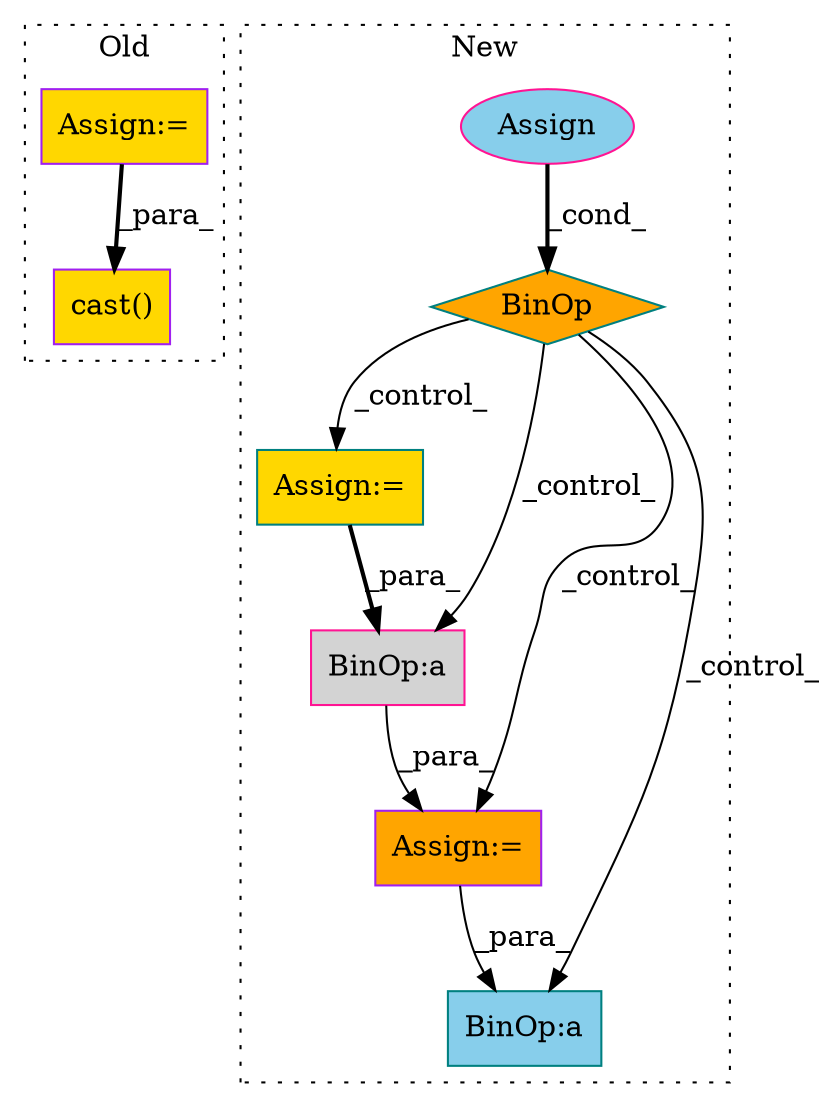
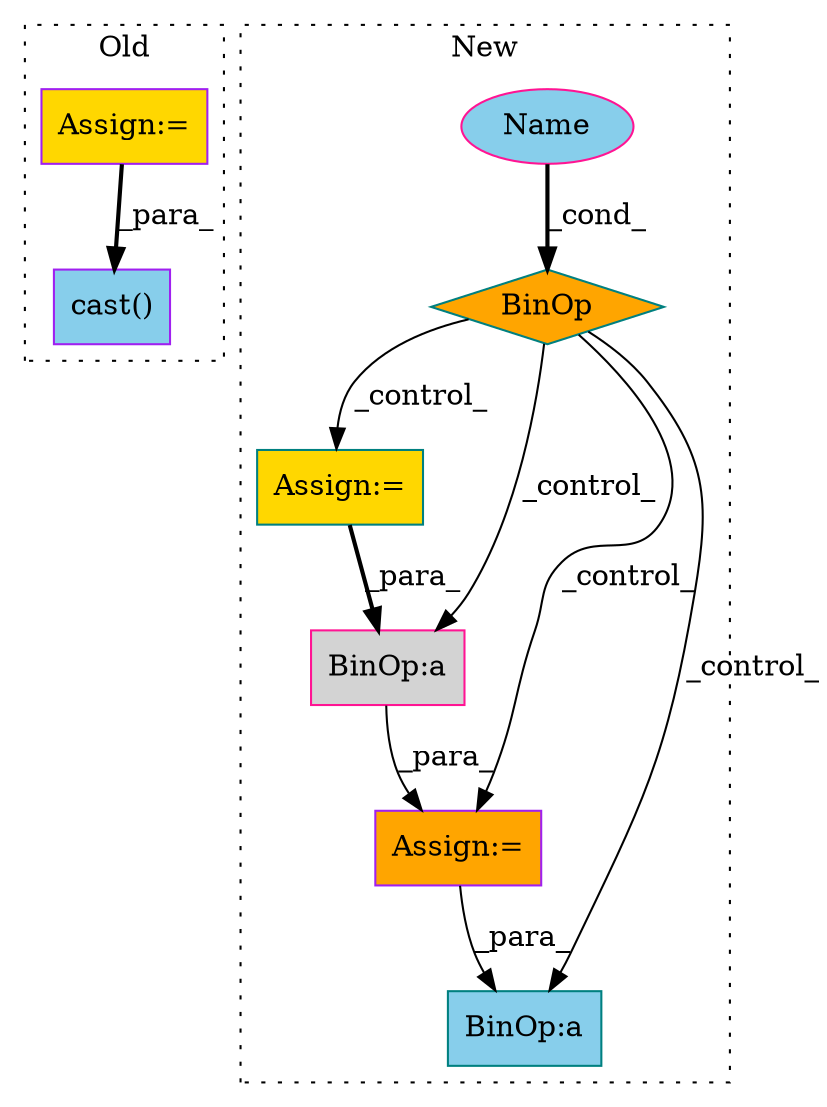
  digraph {
    node [a=68 color=purple fillcolor=gold l=3 shape=box style=filled]
    edge [style=solid]
-   n1 [a=75 l="8,16" label="cast()" s="9540,9581"]
+   n1 [a=75 fillcolor=skyblue l="8,16" label="cast()" s="9540,9581"]
    n2 [label="Assign:=" s=9369]
    n3 [a=107 color=teal fillcolor=orange l="4,14" label=BinOp s="5780,5811" shape=diamond]
-   n4 [a=87 color=deeppink fillcolor=skyblue l=1 label=Assign s=5784 shape=ellipse]
+   n4 [a=87 color=deeppink fillcolor=skyblue l=1 label=Name s=5784 shape=ellipse]
    n5 [color=teal label="Assign:=" s=6087]
    n6 [a=82 color=deeppink fillcolor=lightgrey label="BinOp:a" s=6151]
    n7 [a=82 color=teal fillcolor=skyblue label="BinOp:a" s=6393]
    n8 [fillcolor=orange label="Assign:=" s=6142]
    subgraph cluster_1 {
      label=Old
      style=dotted
      n1
      n2
    }
    subgraph cluster_2 {
      label=New
      style=dotted
      n3
      n4
      n5
      n6
      n7
      n8
    }
    n2 -> n1 [label=_para_ style=bold]
    n3 -> n5 [label=_control_]
    n3 -> n6 [label=_control_]
    n3 -> n7 [label=_control_]
    n3 -> n8 [label=_control_]
    n4 -> n3 [label=_cond_ style=bold]
    n5 -> n6 [label=_para_ style=bold]
    n6 -> n8 [label=_para_]
    n8 -> n7 [label=_para_]
  }
